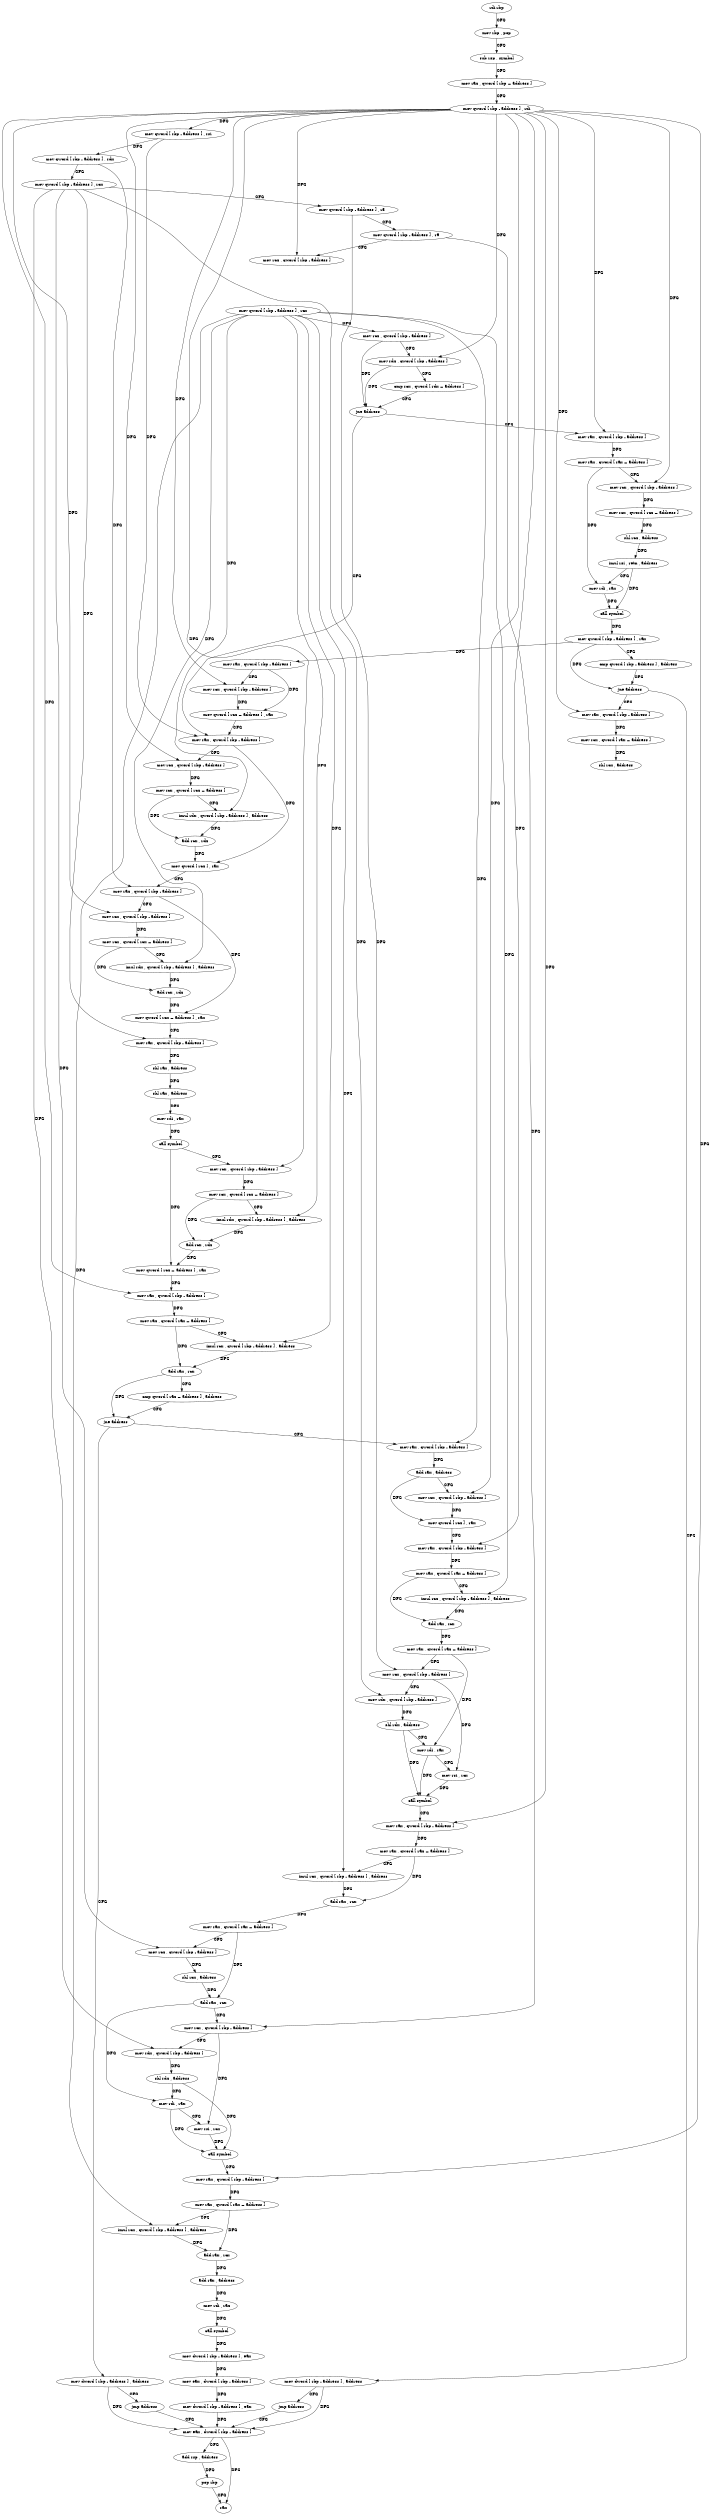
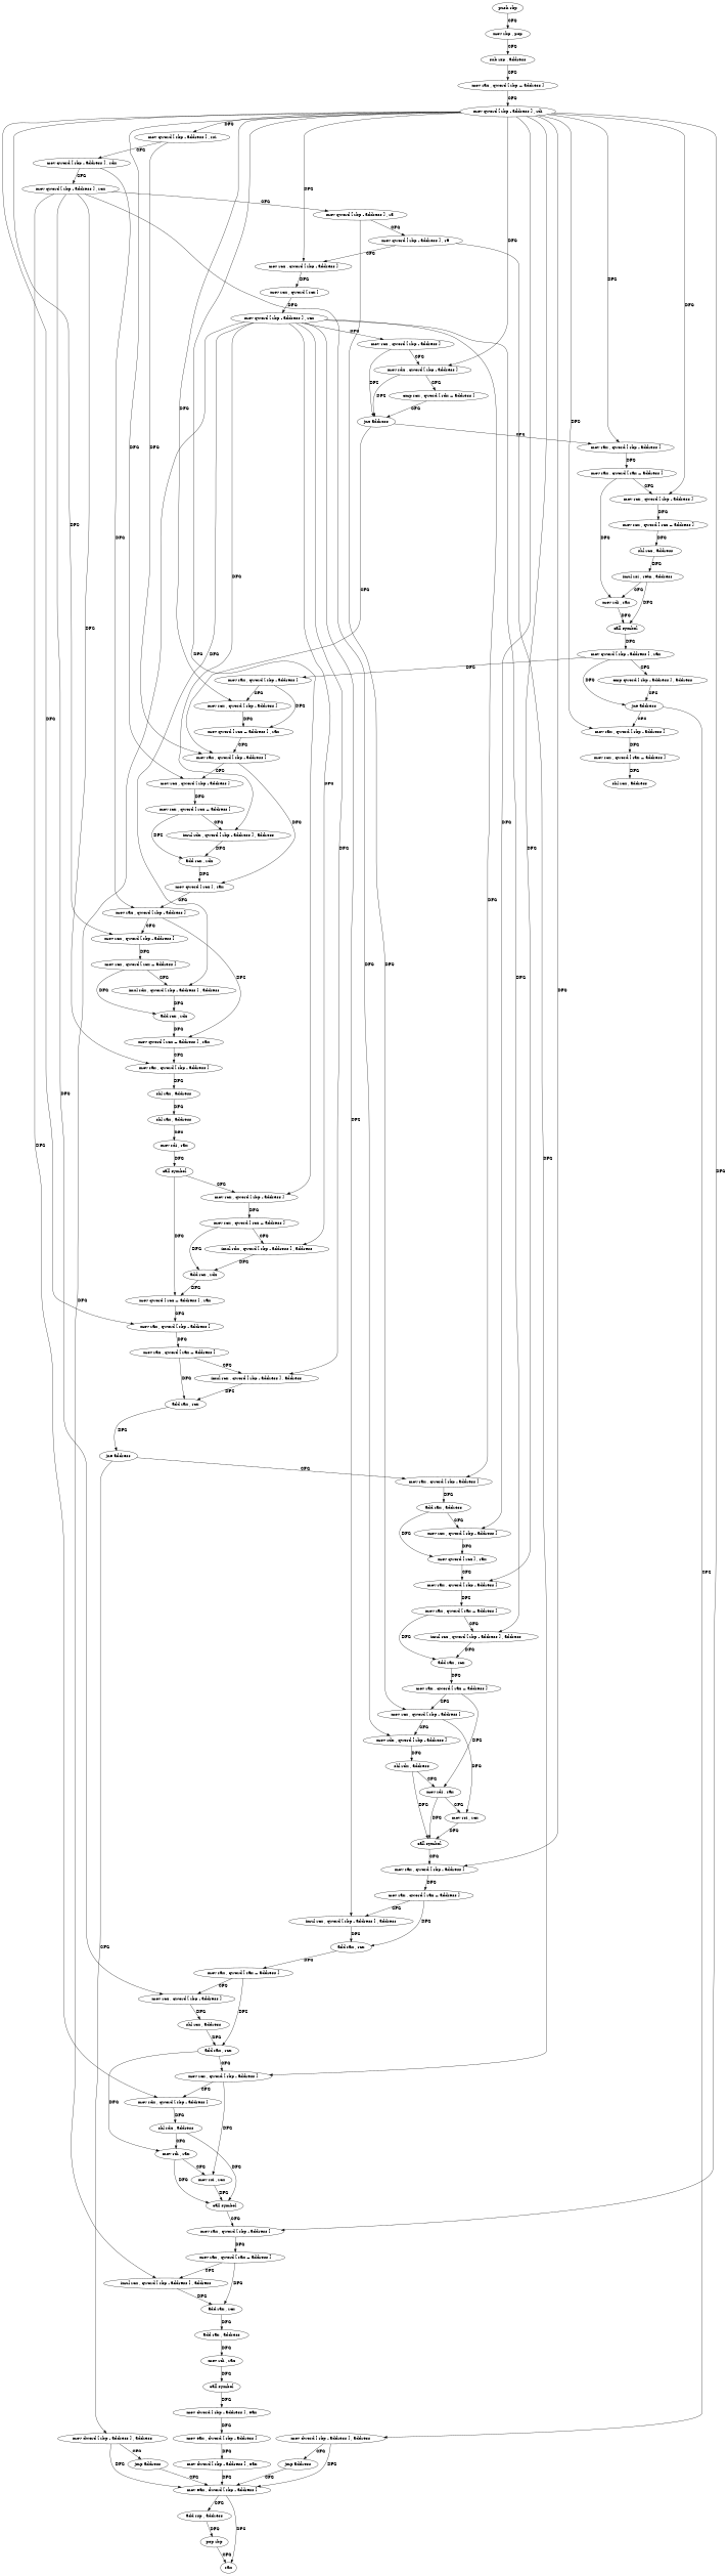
  digraph {
-   n1 [label="rdi rbp"]
+   n1 [label="push rbp"]
    n2 [label="mov rbp , pop"]
-   n3 [label="sub rsp , symbol"]
+   n3 [label="sub rsp , address"]
    n4 [label="mov rax , qword [ rbp + address ]"]
    n5 [label="mov qword [ rbp - address ] , rdi"]
    n6 [label="mov qword [ rbp - address ] , rsi"]
    n7 [label="mov rcx , qword [ rbp - address ]"]
    n8 [label="mov rdx , qword [ rbp - address ]"]
    n9 [label="mov rax , qword [ rbp - address ]"]
    n10 [label="mov rcx , qword [ rbp - address ]"]
    n11 [label="mov rcx , qword [ rbp - address ]"]
    n12 [label="mov rcx , qword [ rbp - address ]"]
    n13 [label="mov rax , qword [ rbp - address ]"]
    n14 [label="mov rcx , qword [ rbp - address ]"]
    n15 [label="mov rax , qword [ rbp - address ]"]
    n16 [label="mov rcx , qword [ rbp - address ]"]
    n17 [label="mov rax , qword [ rbp - address ]"]
    n18 [label="mov rax , qword [ rbp - address ]"]
    n19 [label="mov rax , qword [ rbp - address ]"]
    n20 [label="mov rcx , qword [ rbp - address ]"]
    n21 [label="mov qword [ rbp - address ] , rdx"]
    n22 [label="mov rax , qword [ rbp - address ]"]
+   n23 [label="mov rcx , qword [ rcx ]"]
    n24 [label="jne address"]
    n25 [label="cmp rcx , qword [ rdx + address ]"]
    n26 [label="mov rax , qword [ rax + address ]"]
    n27 [label="mov rcx , qword [ rcx + address ]"]
    n28 [label="mov rcx , qword [ rcx + address ]"]
    n29 [label="mov rcx , qword [ rcx + address ]"]
    n30 [label="mov rax , qword [ rax + address ]"]
    n31 [label="mov rcx , qword [ rcx + address ]"]
    n32 [label="mov rcx , qword [ rax + address ]"]
    n33 [label="mov qword [ rcx ] , rax"]
    n34 [label="mov rax , qword [ rax + address ]"]
    n35 [label="mov rax , qword [ rax + address ]"]
    n36 [label="mov rax , qword [ rax + address ]"]
    n37 [label="mov qword [ rcx + address ] , rax"]
    n38 [label="mov qword [ rbp - address ] , rcx"]
    n39 [label="mov rax , qword [ rbp - address ]"]
    n40 [label="mov qword [ rcx ] , rax"]
    n41 [label="mov qword [ rbp - address ] , r8"]
    n42 [label="mov rax , qword [ rbp - address ]"]
    n43 [label="mov rdx , qword [ rbp - address ]"]
    n44 [label="mov rcx , qword [ rbp - address ]"]
    n45 [label="mov rdx , qword [ rbp - address ]"]
    n46 [label="mov qword [ rcx + address ] , rax"]
    n47 [label="mov qword [ rbp - address ] , r9"]
    n48 [label="mov rcx , qword [ rbp - address ]"]
    n49 [label="shl rax , address"]
    n50 [label="shl rdx , address"]
    n51 [label="shl rcx , address"]
    n52 [label="shl rdx , address"]
    n53 [label="mov rcx , qword [ rbp - address ]"]
    n54 [label="mov rsi , rcx"]
    n55 [label="mov rsi , rcx"]
    n56 [label="mov qword [ rbp - address ] , rcx"]
    n57 [label="mov rcx , qword [ rbp - address ]"]
    n58 [label="imul rdx , qword [ rbp - address ] , address"]
    n59 [label="imul rdx , qword [ rbp - address ] , address"]
    n60 [label="imul rdx , qword [ rbp - address ] , address"]
    n61 [label="imul rcx , qword [ rbp - address ] , address"]
    n62 [label="mov rax , qword [ rbp - address ]"]
    n63 [label="imul rcx , qword [ rbp - address ] , address"]
    n64 [label="imul rcx , qword [ rbp - address ] , address"]
    n65 [label="imul rcx , qword [ rbp - address ] , address"]
    n66 [label="add rcx , rdx"]
    n67 [label="add rcx , rdx"]
    n68 [label="add rcx , rdx"]
    n69 [label="add rax , rcx"]
    n70 [label="add rax , address"]
    n71 [label="add rax , rcx"]
    n72 [label="add rax , rcx"]
    n73 [label="add rax , rcx"]
    n74 [label="mov rdi , rax"]
    n75 [label="shl rax , address"]
    n76 [label="mov rdi , rax"]
    n77 [label="call symbol"]
    n78 [label="mov qword [ rcx + address ] , rax"]
-   n79 [label="cmp qword [ rax + address ] , address"]
    n80 [label="jne address"]
    n81 [label="mov dword [ rbp - address ] , address"]
    n82 [label="mov eax , dword [ rbp - address ]"]
    n83 [label="jmp address"]
    n84 [label="add rsp , address"]
    n85 [label=rax]
    n86 [label="call symbol"]
    n87 [label="shl rcx , address"]
    n88 [label="imul rsi , retn , address"]
    n89 [label="mov qword [ rbp - address ] , rax"]
    n90 [label="cmp qword [ rbp - address ] , address"]
    n91 [label="jne address"]
    n92 [label="mov rax , qword [ rbp - address ]"]
    n93 [label="mov dword [ rbp - address ] , address"]
    n94 [label="jmp address"]
    n95 [label="shl rcx , address"]
    n96 [label="mov rax , qword [ rax + address ]"]
    n97 [label="mov rdi , rax"]
    n98 [label="call symbol"]
    n99 [label="mov rax , qword [ rax + address ]"]
    n100 [label="add rax , rcx"]
    n101 [label="mov rdi , rax"]
    n102 [label="call symbol"]
    n103 [label="add rax , address"]
    n104 [label="mov rdi , rax"]
    n105 [label="call symbol"]
    n106 [label="mov dword [ rbp - address ] , eax"]
    n107 [label="mov eax , dword [ rbp - address ]"]
    n108 [label="mov dword [ rbp - address ] , eax"]
    n109 [label="pop rbp"]
    n1 -> n2 [label=CFG]
    n2 -> n3 [label=CFG]
    n3 -> n4 [label=CFG]
    n4 -> n5 [label=CFG]
    n5 -> n6 [label=DFG]
    n5 -> n7 [label=DFG]
    n5 -> n8 [label=DFG]
    n5 -> n9 [label=DFG]
    n5 -> n10 [label=DFG]
    n5 -> n11 [label=DFG]
    n5 -> n12 [label=DFG]
    n5 -> n13 [label=DFG]
    n5 -> n14 [label=DFG]
    n5 -> n15 [label=DFG]
    n5 -> n16 [label=DFG]
    n5 -> n17 [label=DFG]
    n5 -> n18 [label=DFG]
    n5 -> n19 [label=DFG]
    n5 -> n20 [label=DFG]
-   n6 -> n21 [label=DFG]
+   n6 -> n21 [label=CFG]
    n6 -> n22 [label=DFG]
+   n7 -> n23 [label=DFG]
    n8 -> n24 [label=DFG]
    n8 -> n25 [label=CFG]
    n9 -> n26 [label=DFG]
    n10 -> n27 [label=DFG]
    n11 -> n28 [label=DFG]
    n12 -> n29 [label=DFG]
    n13 -> n30 [label=DFG]
    n14 -> n31 [label=DFG]
    n15 -> n32 [label=DFG]
    n16 -> n33 [label=DFG]
    n17 -> n34 [label=DFG]
    n18 -> n35 [label=DFG]
    n19 -> n36 [label=DFG]
    n20 -> n37 [label=DFG]
    n21 -> n38 [label=CFG]
    n21 -> n39 [label=DFG]
    n22 -> n10 [label=CFG]
    n22 -> n40 [label=DFG]
+   n23 -> n56 [label=DFG]
    n24 -> n9 [label=CFG]
    n24 -> n22 [label=CFG]
    n25 -> n24 [label=CFG]
    n26 -> n14 [label=CFG]
    n26 -> n74 [label=DFG]
    n27 -> n58 [label=CFG]
    n27 -> n66 [label=DFG]
    n28 -> n59 [label=CFG]
    n28 -> n67 [label=DFG]
    n29 -> n60 [label=CFG]
    n29 -> n68 [label=DFG]
    n30 -> n61 [label=CFG]
    n30 -> n69 [label=DFG]
    n31 -> n87 [label=DFG]
    n32 -> n95 [label=DFG]
    n33 -> n17 [label=CFG]
    n34 -> n63 [label=CFG]
    n34 -> n71 [label=DFG]
    n35 -> n64 [label=CFG]
    n35 -> n72 [label=DFG]
    n36 -> n65 [label=CFG]
    n36 -> n73 [label=DFG]
    n37 -> n22 [label=CFG]
    n38 -> n41 [label=CFG]
    n38 -> n42 [label=DFG]
    n38 -> n43 [label=DFG]
    n38 -> n44 [label=DFG]
    n38 -> n45 [label=DFG]
    n39 -> n11 [label=CFG]
    n39 -> n46 [label=DFG]
    n40 -> n39 [label=CFG]
    n41 -> n47 [label=CFG]
    n41 -> n48 [label=DFG]
    n42 -> n49 [label=DFG]
    n43 -> n50 [label=DFG]
    n44 -> n51 [label=DFG]
    n45 -> n52 [label=DFG]
    n46 -> n42 [label=CFG]
    n47 -> n7 [label=CFG]
    n47 -> n53 [label=DFG]
    n48 -> n43 [label=CFG]
    n48 -> n54 [label=DFG]
    n49 -> n75 [label=DFG]
    n50 -> n97 [label=CFG]
    n50 -> n98 [label=DFG]
    n51 -> n100 [label=DFG]
    n52 -> n101 [label=CFG]
    n52 -> n102 [label=DFG]
    n53 -> n45 [label=CFG]
    n53 -> n55 [label=DFG]
    n54 -> n98 [label=DFG]
    n55 -> n102 [label=DFG]
    n56 -> n57 [label=DFG]
    n56 -> n58 [label=DFG]
    n56 -> n59 [label=DFG]
    n56 -> n60 [label=DFG]
    n56 -> n61 [label=DFG]
    n56 -> n62 [label=DFG]
    n56 -> n63 [label=DFG]
    n56 -> n64 [label=DFG]
    n56 -> n65 [label=DFG]
    n57 -> n8 [label=CFG]
    n57 -> n24 [label=DFG]
    n58 -> n66 [label=DFG]
    n59 -> n67 [label=DFG]
    n60 -> n68 [label=DFG]
    n61 -> n69 [label=DFG]
    n62 -> n70 [label=DFG]
    n63 -> n71 [label=DFG]
    n64 -> n72 [label=DFG]
    n65 -> n73 [label=DFG]
    n66 -> n40 [label=DFG]
    n67 -> n46 [label=DFG]
    n68 -> n78 [label=DFG]
-   n69 -> n79 [label=CFG]
    n69 -> n80 [label=DFG]
    n70 -> n16 [label=CFG]
    n70 -> n33 [label=DFG]
    n71 -> n96 [label=DFG]
    n72 -> n99 [label=DFG]
    n73 -> n103 [label=DFG]
    n74 -> n86 [label=DFG]
    n75 -> n76 [label=DFG]
    n76 -> n77 [label=DFG]
    n77 -> n12 [label=CFG]
    n77 -> n78 [label=DFG]
    n78 -> n13 [label=CFG]
-   n79 -> n80 [label=CFG]
    n80 -> n62 [label=CFG]
    n80 -> n81 [label=CFG]
    n81 -> n82 [label=DFG]
    n81 -> n83 [label=CFG]
    n82 -> n84 [label=CFG]
    n82 -> n85 [label=DFG]
    n83 -> n82 [label=CFG]
    n84 -> n109 [label=DFG]
    n86 -> n89 [label=DFG]
    n87 -> n88 [label=DFG]
    n88 -> n74 [label=CFG]
    n88 -> n86 [label=DFG]
    n89 -> n90 [label=CFG]
    n89 -> n91 [label=DFG]
    n89 -> n92 [label=DFG]
    n90 -> n91 [label=CFG]
    n91 -> n15 [label=CFG]
    n91 -> n93 [label=CFG]
    n92 -> n20 [label=CFG]
    n92 -> n37 [label=DFG]
    n93 -> n82 [label=DFG]
    n93 -> n94 [label=CFG]
    n94 -> n82 [label=CFG]
    n96 -> n48 [label=CFG]
    n96 -> n97 [label=DFG]
    n97 -> n54 [label=CFG]
    n97 -> n98 [label=DFG]
    n98 -> n18 [label=CFG]
    n99 -> n44 [label=CFG]
    n99 -> n100 [label=DFG]
    n100 -> n53 [label=CFG]
    n100 -> n101 [label=DFG]
    n101 -> n55 [label=CFG]
    n101 -> n102 [label=DFG]
    n102 -> n19 [label=CFG]
    n103 -> n104 [label=DFG]
    n104 -> n105 [label=DFG]
    n105 -> n106 [label=DFG]
    n106 -> n107 [label=DFG]
    n107 -> n108 [label=DFG]
    n108 -> n82 [label=DFG]
    n109 -> n85 [label=CFG]
  }
